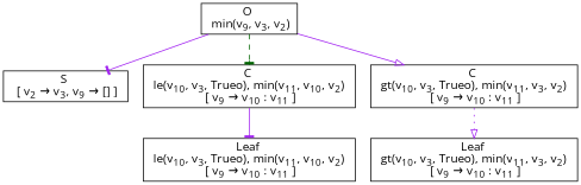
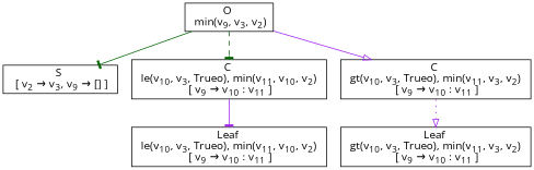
  digraph {
    rankdir=TB
    fontname="Open Sans"
    node [fillcolor=white shape=box style=filled fontname="Open Sans"]
    edge [color=purple style=solid arrowhead=tee fontname="Open Sans"]
    n1 [label=<O <BR/> min(v<SUB>9</SUB>, v<SUB>3</SUB>, v<SUB>2</SUB>)>]
    n2 [label=<S <BR/>  [ v<SUB>2</SUB> &rarr; v<SUB>3</SUB>, v<SUB>9</SUB> &rarr; [] ] >]
    n3 [label=<C <BR/> le(v<SUB>10</SUB>, v<SUB>3</SUB>, Trueo), min(v<SUB>11</SUB>, v<SUB>10</SUB>, v<SUB>2</SUB>) <BR/>  [ v<SUB>9</SUB> &rarr; v<SUB>10</SUB> : v<SUB>11</SUB> ] >]
    n4 [label=<C <BR/> gt(v<SUB>10</SUB>, v<SUB>3</SUB>, Trueo), min(v<SUB>11</SUB>, v<SUB>3</SUB>, v<SUB>2</SUB>) <BR/>  [ v<SUB>9</SUB> &rarr; v<SUB>10</SUB> : v<SUB>11</SUB> ] >]
    n5 [label=<Leaf <BR/> le(v<SUB>10</SUB>, v<SUB>3</SUB>, Trueo), min(v<SUB>11</SUB>, v<SUB>10</SUB>, v<SUB>2</SUB>) <BR/>  [ v<SUB>9</SUB> &rarr; v<SUB>10</SUB> : v<SUB>11</SUB> ] >]
    n6 [label=<Leaf <BR/> gt(v<SUB>10</SUB>, v<SUB>3</SUB>, Trueo), min(v<SUB>11</SUB>, v<SUB>3</SUB>, v<SUB>2</SUB>) <BR/>  [ v<SUB>9</SUB> &rarr; v<SUB>10</SUB> : v<SUB>11</SUB> ] >]
-   n1 -> n2
+   n1 -> n2 [color=darkgreen]
    n1 -> n3 [color=darkgreen style=dashed]
    n1 -> n4 [arrowhead=onormal]
    n3 -> n5
    n4 -> n6 [style=dotted arrowhead=onormal]
  }
